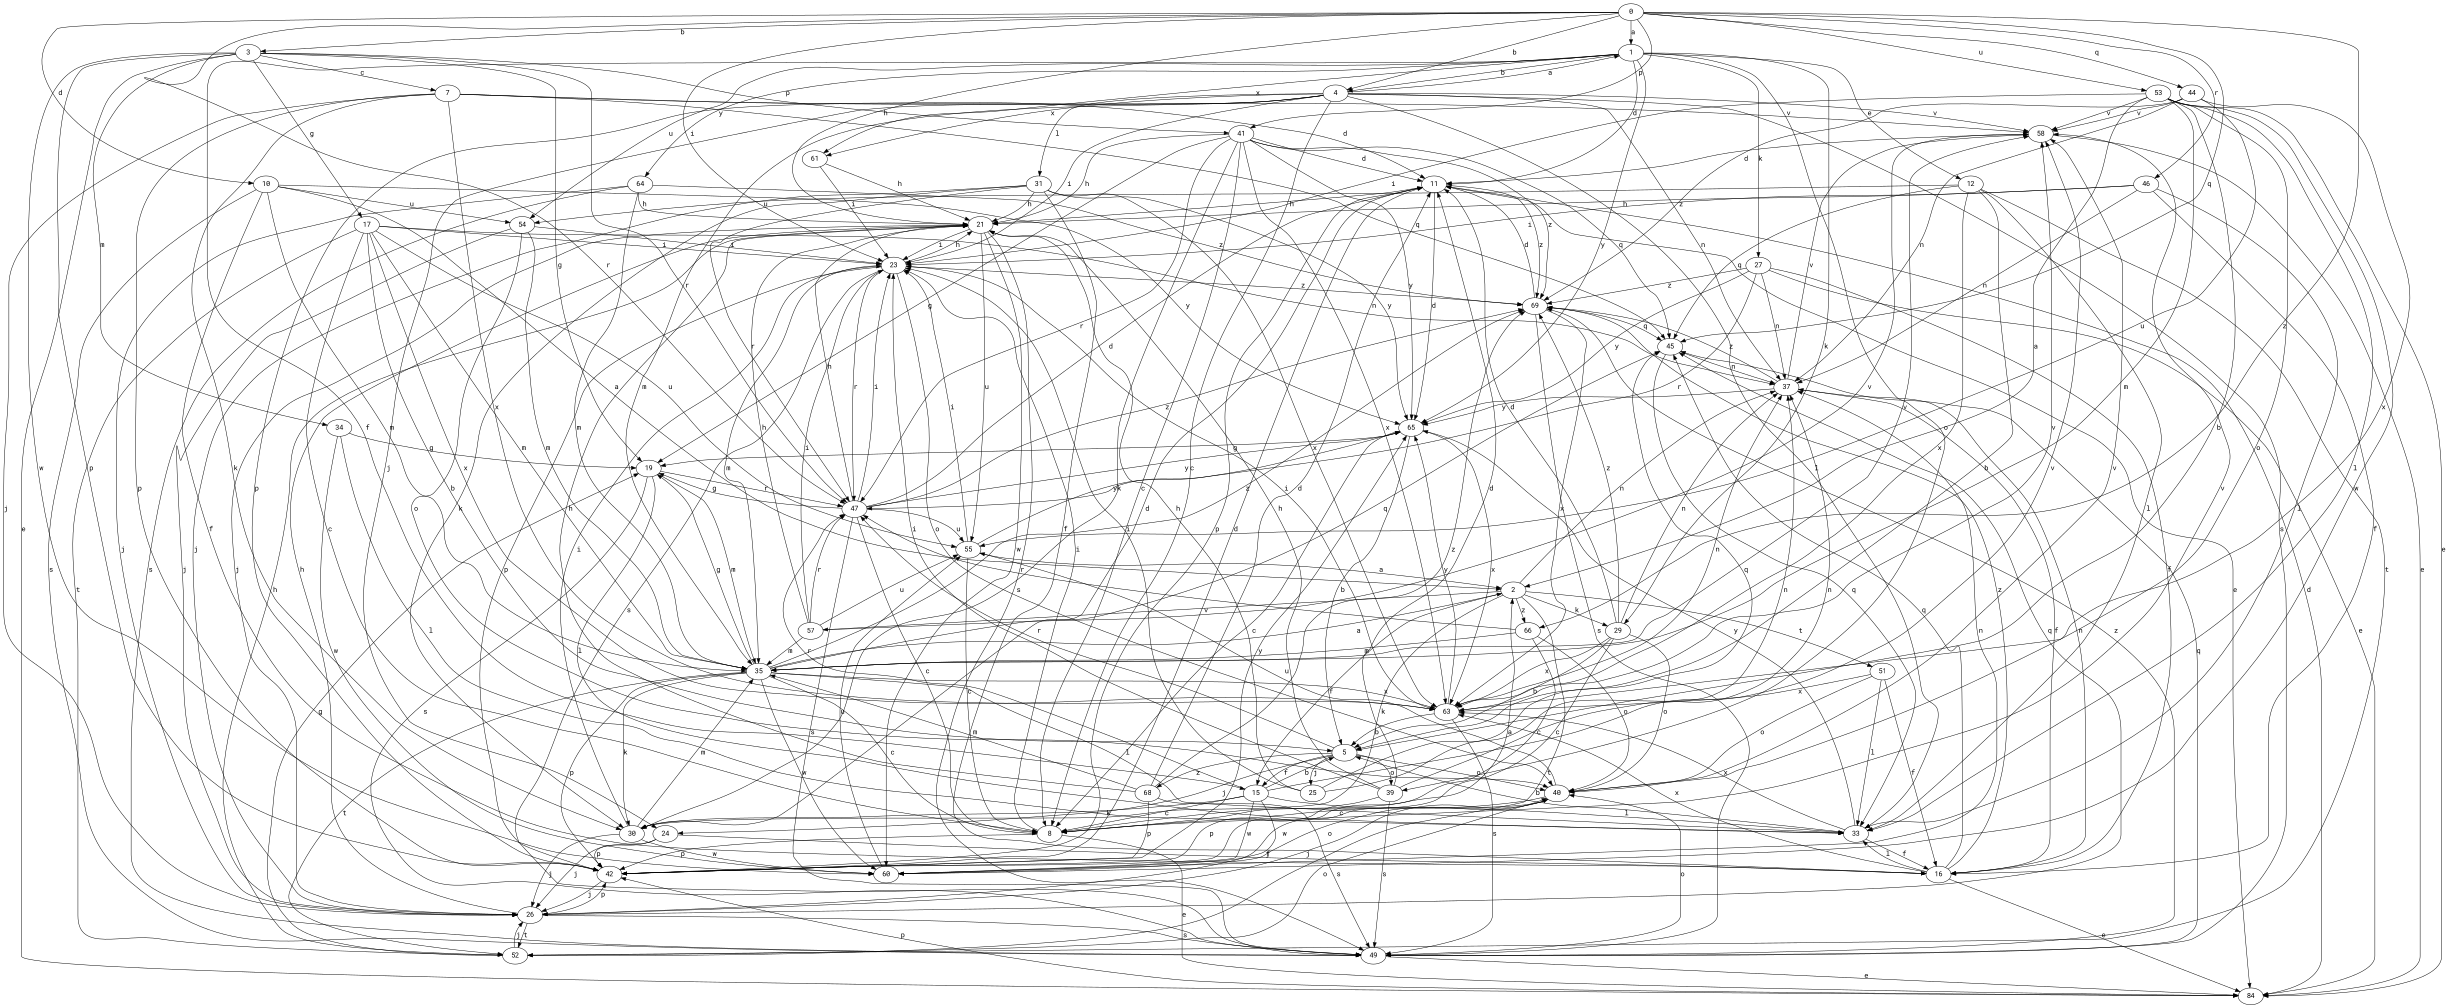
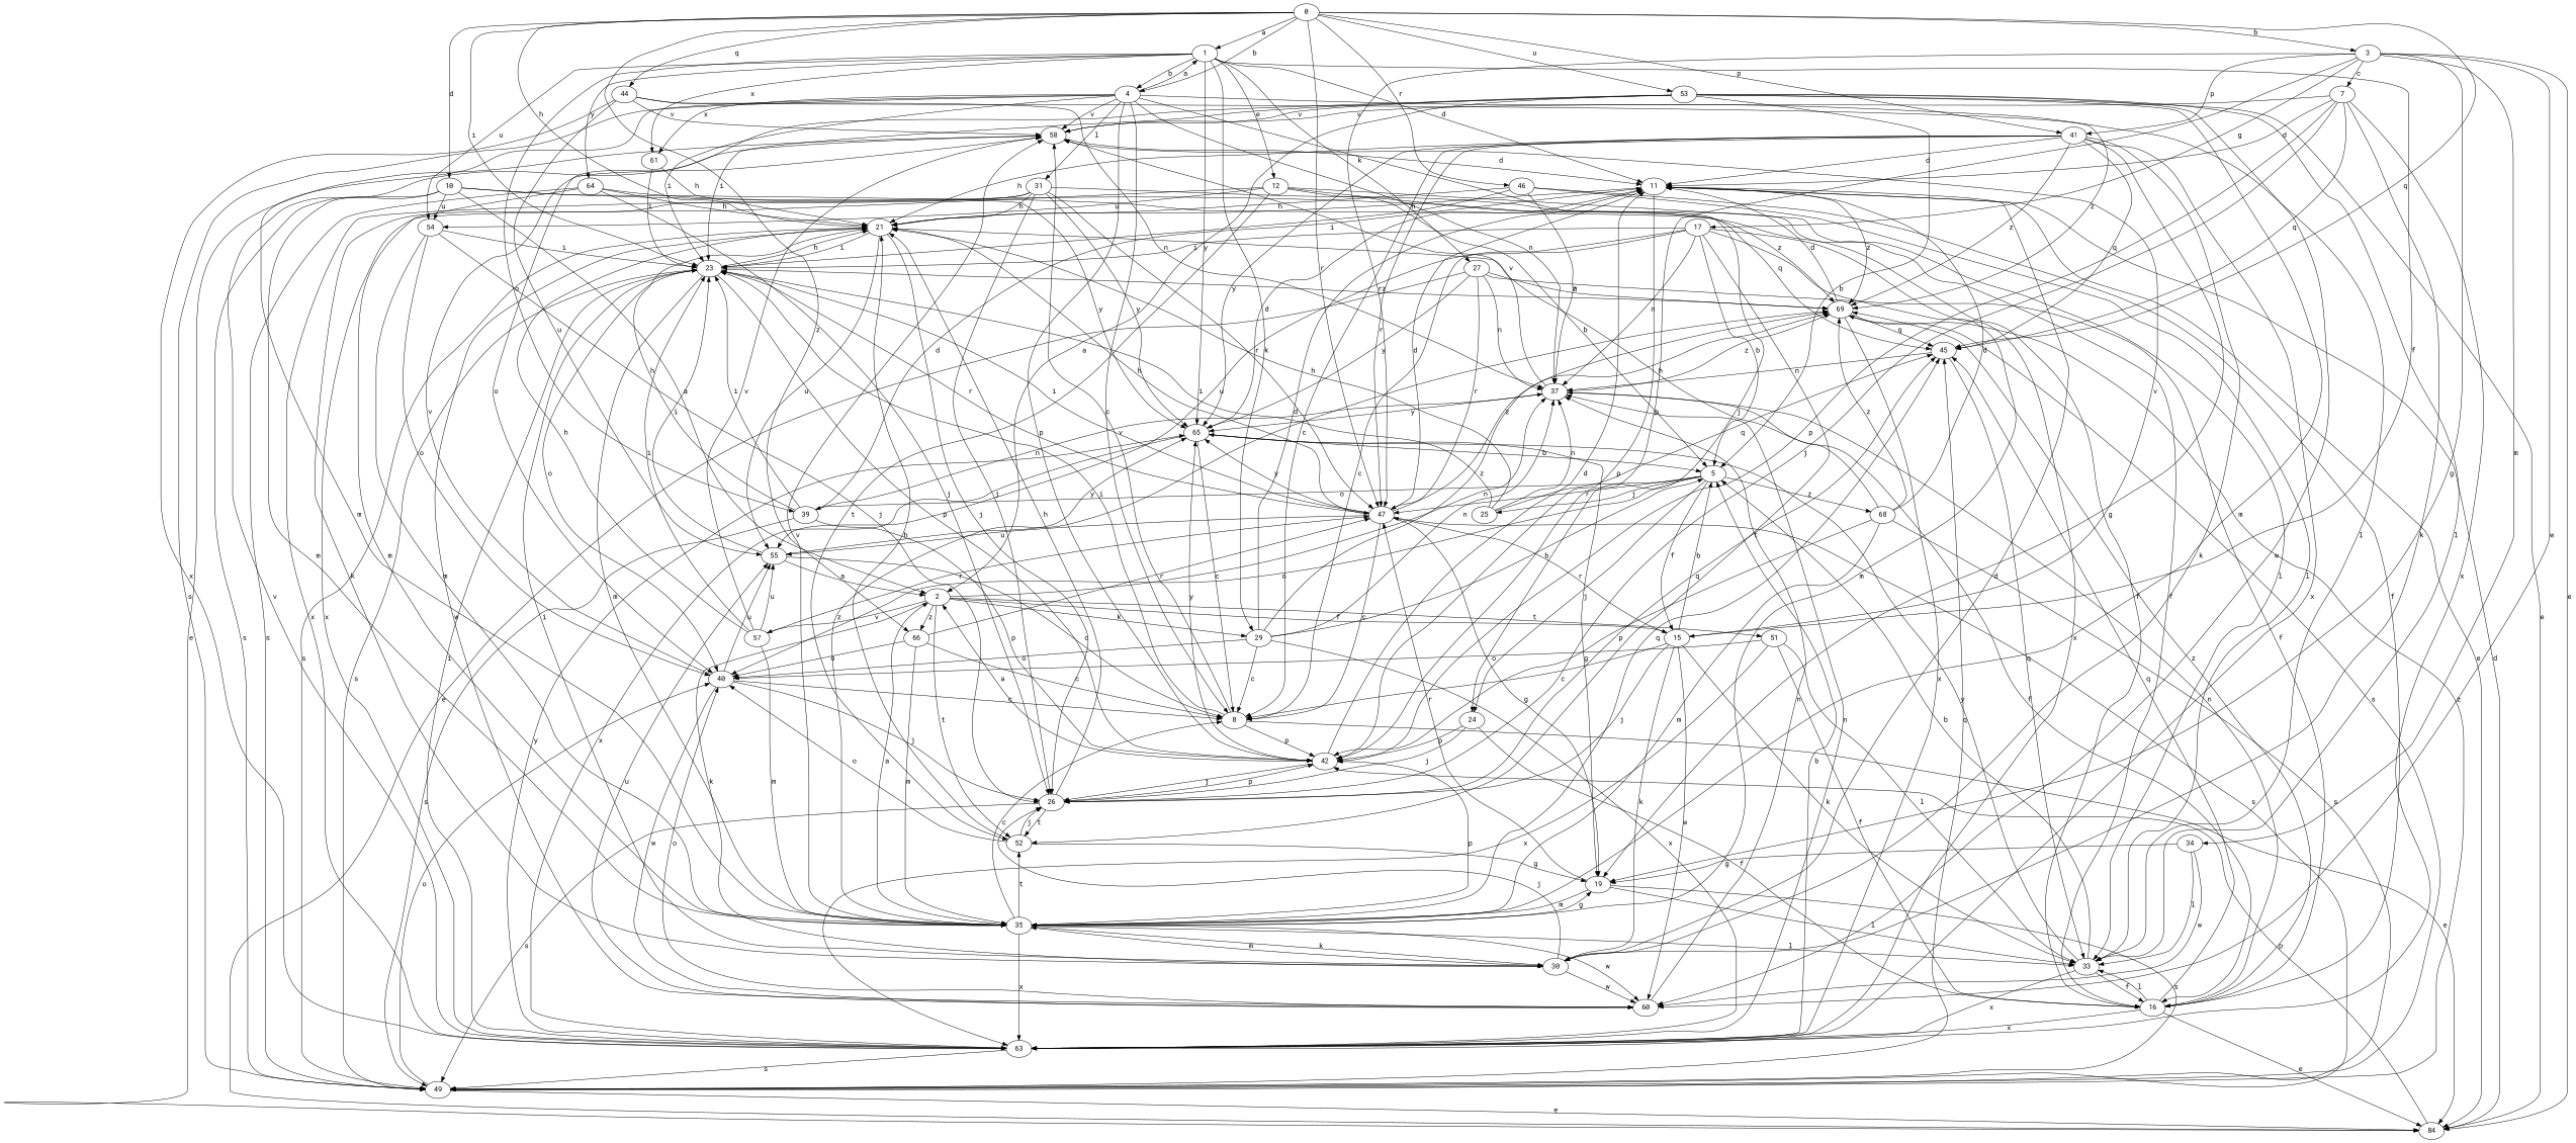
  strict digraph {
    fontname="Roboto Mono"
    node [fontname="Roboto Mono"]
    edge [fontname="Roboto Mono"]
    0
    1
    3
    4
    10
    21
    23
    41
    44
    45
    46
    47
    53
    66
    11
    12
    15
    27
    29
    39
    54
    61
    64
    65
    7
    n26 [label=84]
    17
    19
    34
    42
    60
    37
    8
    24
    31
    33
    35
    49
    58
    2
    16
    26
    55
    40
    69
    30
    63
    5
    52
    51
    57
    25
    68
    0 -> 1 [label=a]
    0 -> 3 [label=b]
    0 -> 4 [label=b]
    0 -> 10 [label=d]
    0 -> 21 [label=h]
    0 -> 23 [label=i]
    0 -> 41 [label=p]
    0 -> 44 [label=q]
    0 -> 45 [label=q]
    0 -> 46 [label=r]
    0 -> 47 [label=r]
    0 -> 53 [label=u]
    0 -> 66 [label=z]
    1 -> 4 [label=b]
    1 -> 11 [label=d]
    1 -> 12 [label=e]
    1 -> 15 [label=f]
    1 -> 27 [label=k]
    1 -> 29 [label=k]
    1 -> 39 [label=o]
    1 -> 54 [label=u]
    1 -> 61 [label=x]
    1 -> 64 [label=y]
    1 -> 65 [label=y]
    3 -> 41 [label=p]
    3 -> 47 [label=r]
    3 -> 7 [label=c]
    3 -> n26 [label=e]
    3 -> 17 [label=g]
    3 -> 19 [label=g]
    3 -> 34 [label=m]
    3 -> 42 [label=p]
    3 -> 60 [label=w]
    4 -> 1 [label=a]
    4 -> 23 [label=i]
    4 -> 61 [label=x]
    4 -> 42 [label=p]
    4 -> 37 [label=n]
    4 -> 8 [label=c]
    4 -> 24 [label=j]
    4 -> 31 [label=l]
    4 -> 33 [label=l]
    4 -> 35 [label=m]
    4 -> 49 [label=s]
    4 -> 58 [label=v]
    10 -> 54 [label=u]
    10 -> 65 [label=y]
    10 -> 35 [label=m]
    10 -> 49 [label=s]
    10 -> 2 [label=a]
    10 -> 16 [label=f]
    21 -> 23 [label=i]
    21 -> 60 [label=w]
    21 -> 49 [label=s]
    21 -> 26 [label=j]
    21 -> 55 [label=u]
    23 -> 21 [label=h]
    23 -> 47 [label=r]
    23 -> 42 [label=p]
    23 -> 35 [label=m]
    23 -> 49 [label=s]
    23 -> 40 [label=o]
    23 -> 69 [label=z]
    41 -> 21 [label=h]
    41 -> 45 [label=q]
    41 -> 47 [label=r]
    41 -> 11 [label=d]
    41 -> 65 [label=y]
    41 -> 19 [label=g]
    41 -> 8 [label=c]
    41 -> 69 [label=z]
    41 -> 30 [label=k]
    41 -> 63 [label=x]
    44 -> 37 [label=n]
    44 -> 58 [label=v]
    44 -> 55 [label=u]
    44 -> 69 [label=z]
    44 -> 63 [label=x]
    45 -> 37 [label=n]
    45 -> 33 [label=q]
    46 -> 21 [label=h]
    46 -> 23 [label=i]
    46 -> 37 [label=n]
    46 -> 33 [label=l]
    46 -> 16 [label=f]
    47 -> 21 [label=h]
    47 -> 23 [label=i]
    47 -> 11 [label=d]
    47 -> 65 [label=y]
    47 -> 19 [label=g]
    47 -> 8 [label=c]
    47 -> 49 [label=s]
    47 -> 55 [label=u]
    47 -> 69 [label=z]
    53 -> 23 [label=i]
    53 -> n26 [label=e]
    53 -> 60 [label=w]
    53 -> 33 [label=l]
    53 -> 35 [label=m]
    53 -> 58 [label=v]
    53 -> 2 [label=a]
    53 -> 40 [label=o]
    53 -> 5 [label=b]
    66 -> 47 [label=r]
    66 -> 8 [label=c]
    66 -> 35 [label=m]
    66 -> 40 [label=o]
    11 -> 21 [label=h]
    11 -> n26 [label=e]
    11 -> 42 [label=p]
    11 -> 69 [label=z]
    12 -> 45 [label=q]
    12 -> 54 [label=u]
    12 -> 33 [label=l]
    12 -> 63 [label=x]
    12 -> 5 [label=b]
    12 -> 52 [label=t]
    15 -> 47 [label=r]
    15 -> 60 [label=w]
    15 -> 8 [label=c]
-   15 -> 33 [label=l]
+   15 -> 33 [label=k]
    15 -> 58 [label=v]
    15 -> 26 [label=j]
    15 -> 30 [label=k]
    15 -> 5 [label=b]
    27 -> 47 [label=r]
    27 -> 65 [label=y]
    27 -> n26 [label=e]
    27 -> 37 [label=n]
    27 -> 16 [label=f]
    27 -> 69 [label=z]
    29 -> 11 [label=d]
    29 -> 37 [label=n]
    29 -> 8 [label=c]
    29 -> 40 [label=o]
    29 -> 69 [label=z]
    29 -> 63 [label=x]
    29 -> 5 [label=b]
    39 -> 21 [label=h]
    39 -> 23 [label=i]
    39 -> 11 [label=d]
    39 -> 42 [label=p]
    39 -> 37 [label=n]
    39 -> 49 [label=s]
    54 -> 23 [label=i]
    54 -> 35 [label=m]
    54 -> 26 [label=j]
    54 -> 40 [label=o]
    61 -> 21 [label=h]
    61 -> 23 [label=i]
    64 -> 21 [label=h]
    64 -> 35 [label=m]
    64 -> 49 [label=s]
    64 -> 26 [label=j]
    64 -> 69 [label=z]
-   11 -> 65 [label=d]
+   65 -> 11 [label=d]
    65 -> 19 [label=g]
    65 -> 8 [label=c]
    65 -> 63 [label=x]
    65 -> 5 [label=b]
    7 -> 45 [label=q]
    7 -> 11 [label=d]
    7 -> 42 [label=p]
    7 -> 58 [label=v]
    7 -> 26 [label=j]
    7 -> 30 [label=k]
    7 -> 63 [label=x]
    n26 -> 11 [label=d]
    n26 -> 42 [label=p]
    17 -> 23 [label=i]
    17 -> 37 [label=n]
    17 -> 8 [label=c]
    17 -> 35 [label=m]
    17 -> 55 [label=u]
    17 -> 63 [label=x]
    17 -> 5 [label=b]
    17 -> 52 [label=t]
    19 -> 47 [label=r]
    19 -> 33 [label=l]
    19 -> 35 [label=m]
    19 -> 49 [label=s]
    34 -> 19 [label=g]
    34 -> 60 [label=w]
    34 -> 33 [label=l]
    42 -> 11 [label=d]
    42 -> 65 [label=y]
    42 -> 2 [label=a]
    42 -> 26 [label=j]
    60 -> 37 [label=n]
    60 -> 55 [label=u]
    60 -> 40 [label=o]
    37 -> 65 [label=y]
    37 -> 58 [label=v]
    37 -> 16 [label=f]
    37 -> 69 [label=z]
    8 -> 23 [label=i]
    8 -> n26 [label=e]
    8 -> 42 [label=p]
    8 -> 58 [label=v]
    24 -> 42 [label=p]
    24 -> 16 [label=f]
    24 -> 26 [label=j]
    31 -> 21 [label=h]
    31 -> 47 [label=r]
    31 -> 65 [label=y]
    31 -> 16 [label=f]
    31 -> 26 [label=j]
    31 -> 30 [label=k]
    31 -> 63 [label=x]
    33 -> 65 [label=y]
    33 -> 16 [label=f]
    33 -> 63 [label=x]
    33 -> 5 [label=b]
    35 -> 45 [label=q]
    35 -> 19 [label=g]
    35 -> 42 [label=p]
    35 -> 60 [label=w]
    35 -> 8 [label=c]
    35 -> 33 [label=l]
    35 -> 58 [label=v]
    35 -> 2 [label=a]
    35 -> 69 [label=z]
    35 -> 30 [label=k]
    35 -> 63 [label=x]
    35 -> 52 [label=t]
    49 -> 45 [label=q]
    49 -> n26 [label=e]
    49 -> 40 [label=o]
    49 -> 69 [label=z]
    58 -> 11 [label=d]
    58 -> n26 [label=e]
    2 -> 66 [label=z]
    2 -> 15 [label=f]
    2 -> 29 [label=k]
    2 -> 37 [label=n]
    2 -> 30 [label=k]
    2 -> 52 [label=t]
    2 -> 51 [label=t]
    2 -> 57 [label=v]
    16 -> 45 [label=q]
    16 -> n26 [label=e]
    16 -> 37 [label=n]
    16 -> 33 [label=l]
    16 -> 69 [label=z]
    16 -> 63 [label=x]
    26 -> 21 [label=h]
    26 -> 45 [label=q]
    26 -> 42 [label=p]
    26 -> 49 [label=s]
    26 -> 52 [label=t]
    55 -> 23 [label=i]
    55 -> 65 [label=y]
    55 -> 8 [label=c]
    55 -> 2 [label=a]
    40 -> 60 [label=w]
    40 -> 8 [label=c]
    40 -> 58 [label=v]
    40 -> 26 [label=j]
    40 -> 55 [label=u]
    69 -> 45 [label=q]
    69 -> 11 [label=d]
    69 -> 49 [label=s]
    69 -> 63 [label=x]
    30 -> 23 [label=i]
    30 -> 11 [label=d]
    30 -> 60 [label=w]
    30 -> 35 [label=m]
    30 -> 26 [label=j]
    63 -> 23 [label=i]
    63 -> 65 [label=y]
    63 -> 37 [label=n]
    63 -> 49 [label=s]
    63 -> 58 [label=v]
    63 -> 5 [label=b]
    5 -> 47 [label=r]
    5 -> 15 [label=f]
    5 -> 39 [label=o]
    5 -> 24 [label=j]
    5 -> 40 [label=o]
    5 -> 25 [label=j]
    5 -> 68 [label=z]
    52 -> 21 [label=h]
    52 -> 19 [label=g]
    52 -> 26 [label=j]
    52 -> 40 [label=o]
    51 -> 33 [label=l]
    51 -> 16 [label=f]
    51 -> 40 [label=o]
    51 -> 63 [label=x]
    57 -> 21 [label=h]
    57 -> 23 [label=i]
    57 -> 47 [label=r]
    57 -> 35 [label=m]
    57 -> 58 [label=v]
    57 -> 55 [label=u]
    25 -> 21 [label=h]
    25 -> 23 [label=i]
    25 -> 45 [label=q]
    25 -> 37 [label=n]
    68 -> 21 [label=h]
    68 -> 11 [label=d]
    68 -> 42 [label=p]
    68 -> 35 [label=m]
    68 -> 49 [label=s]
    68 -> 69 [label=z]
  }
